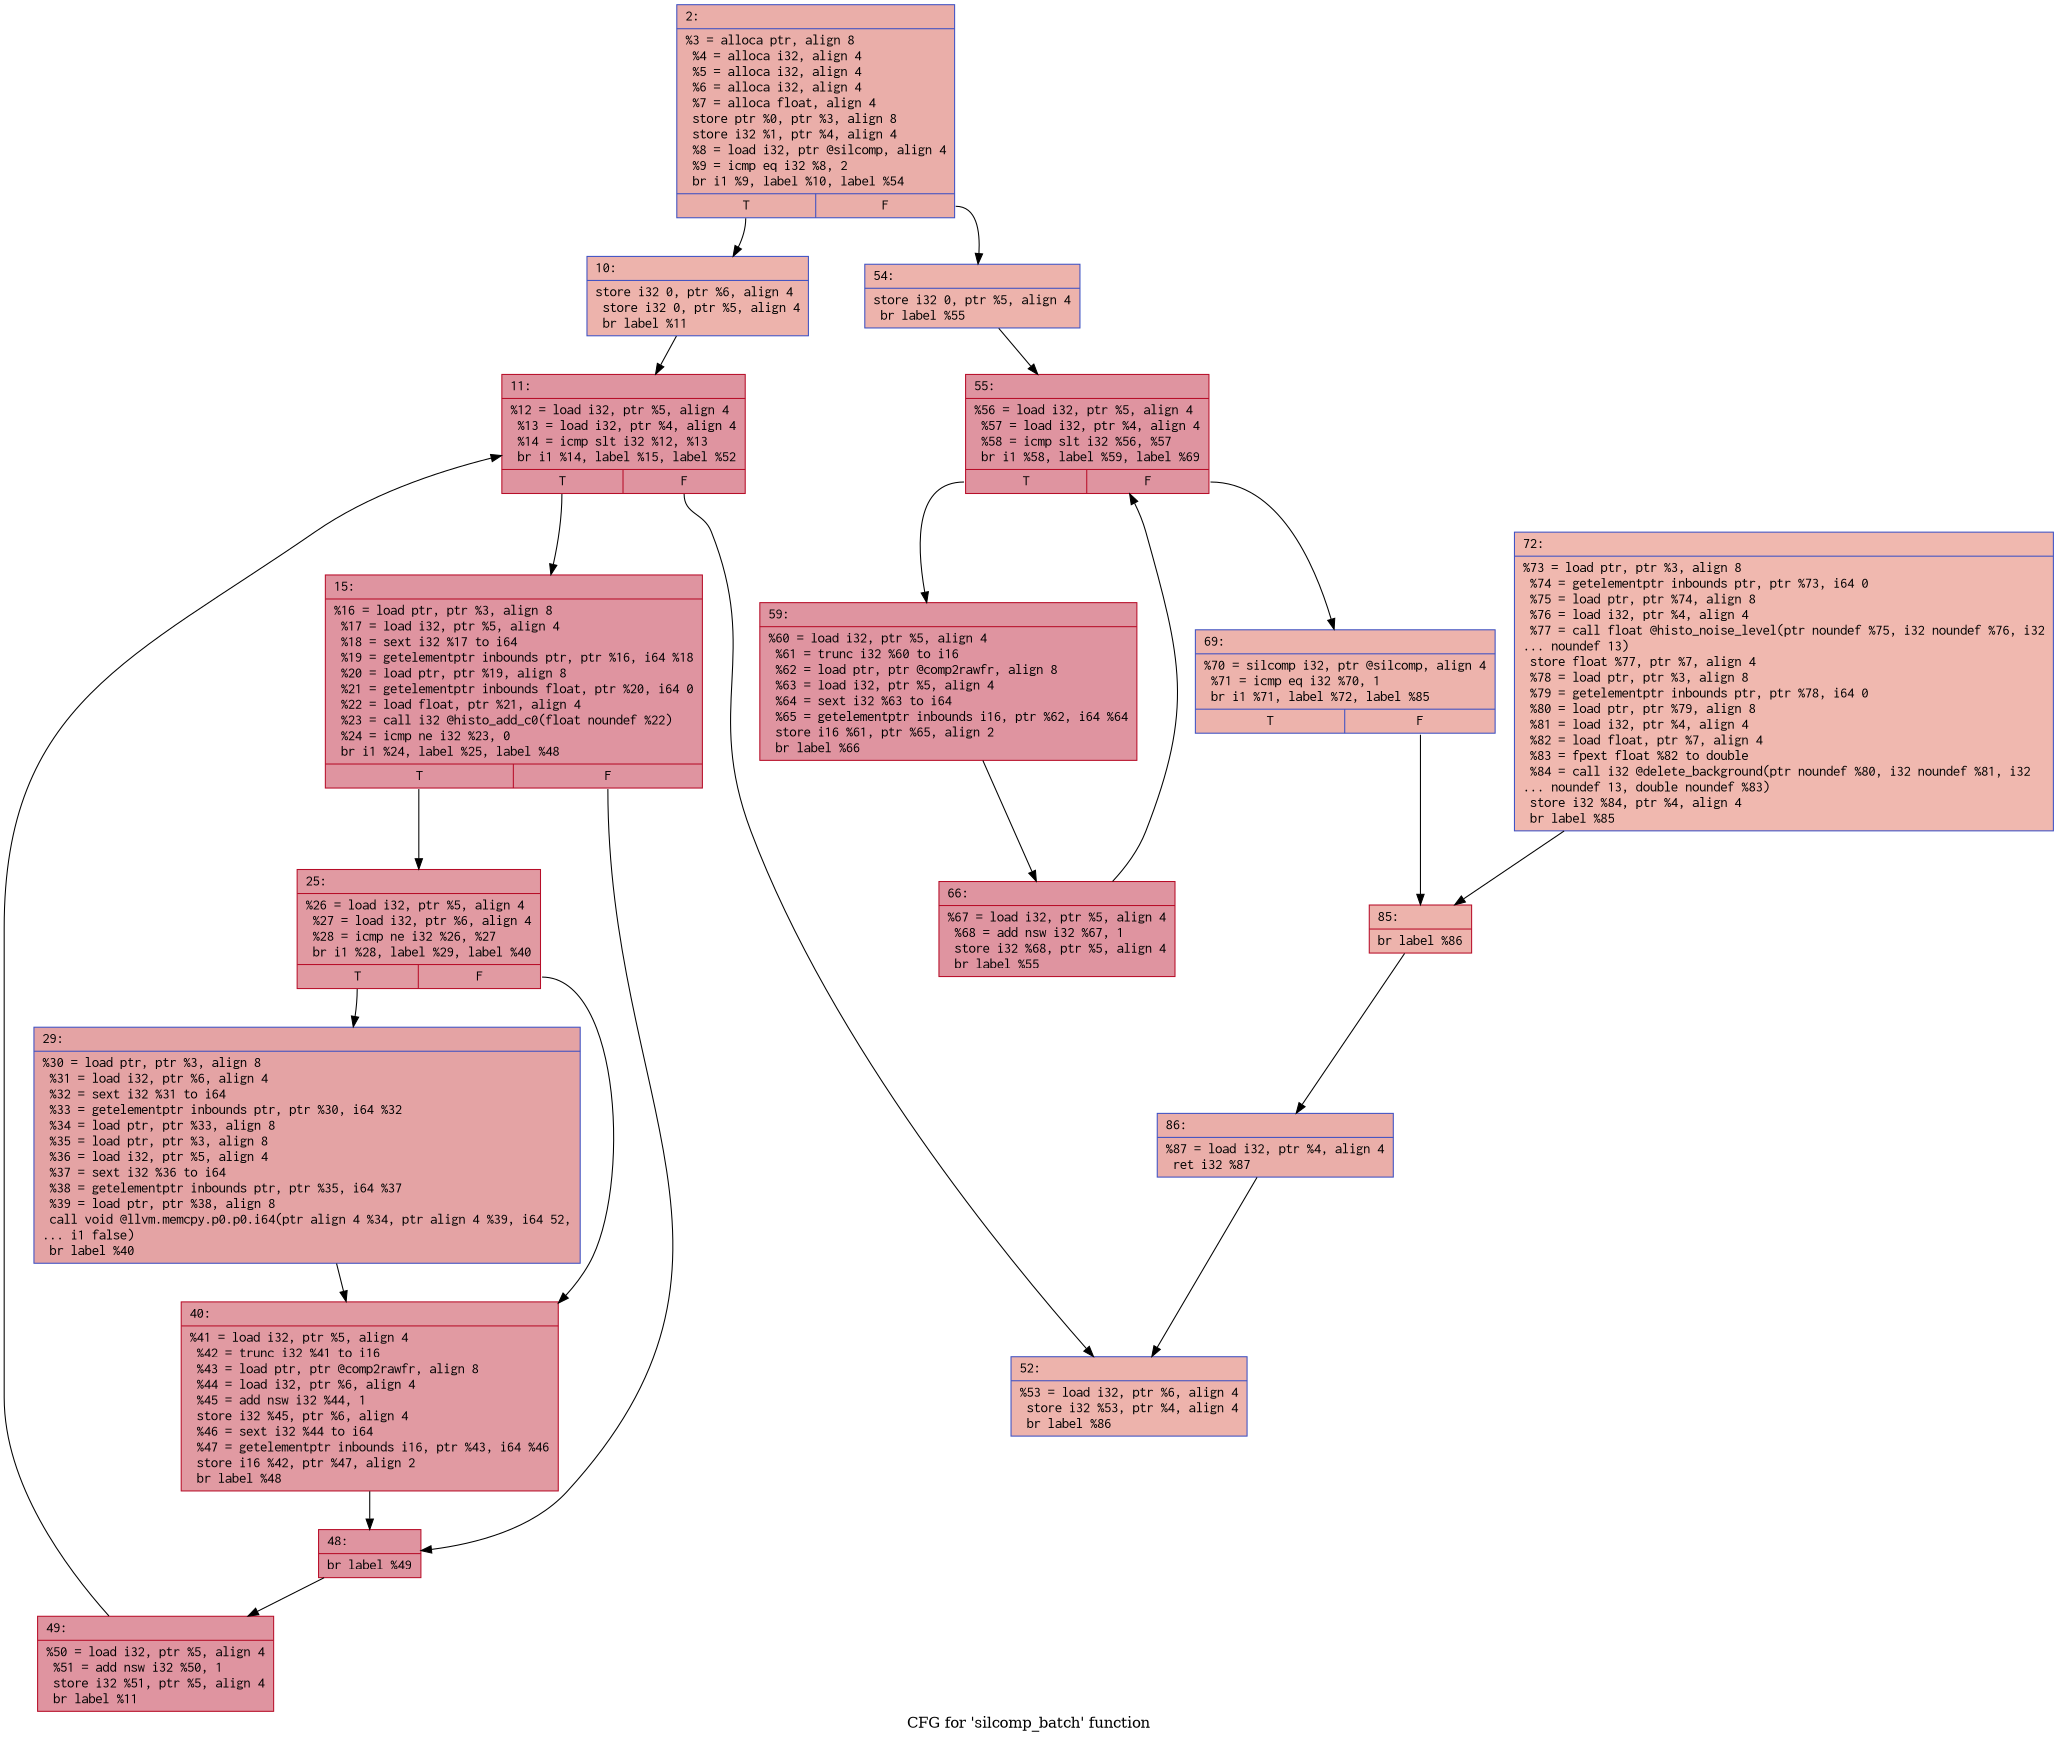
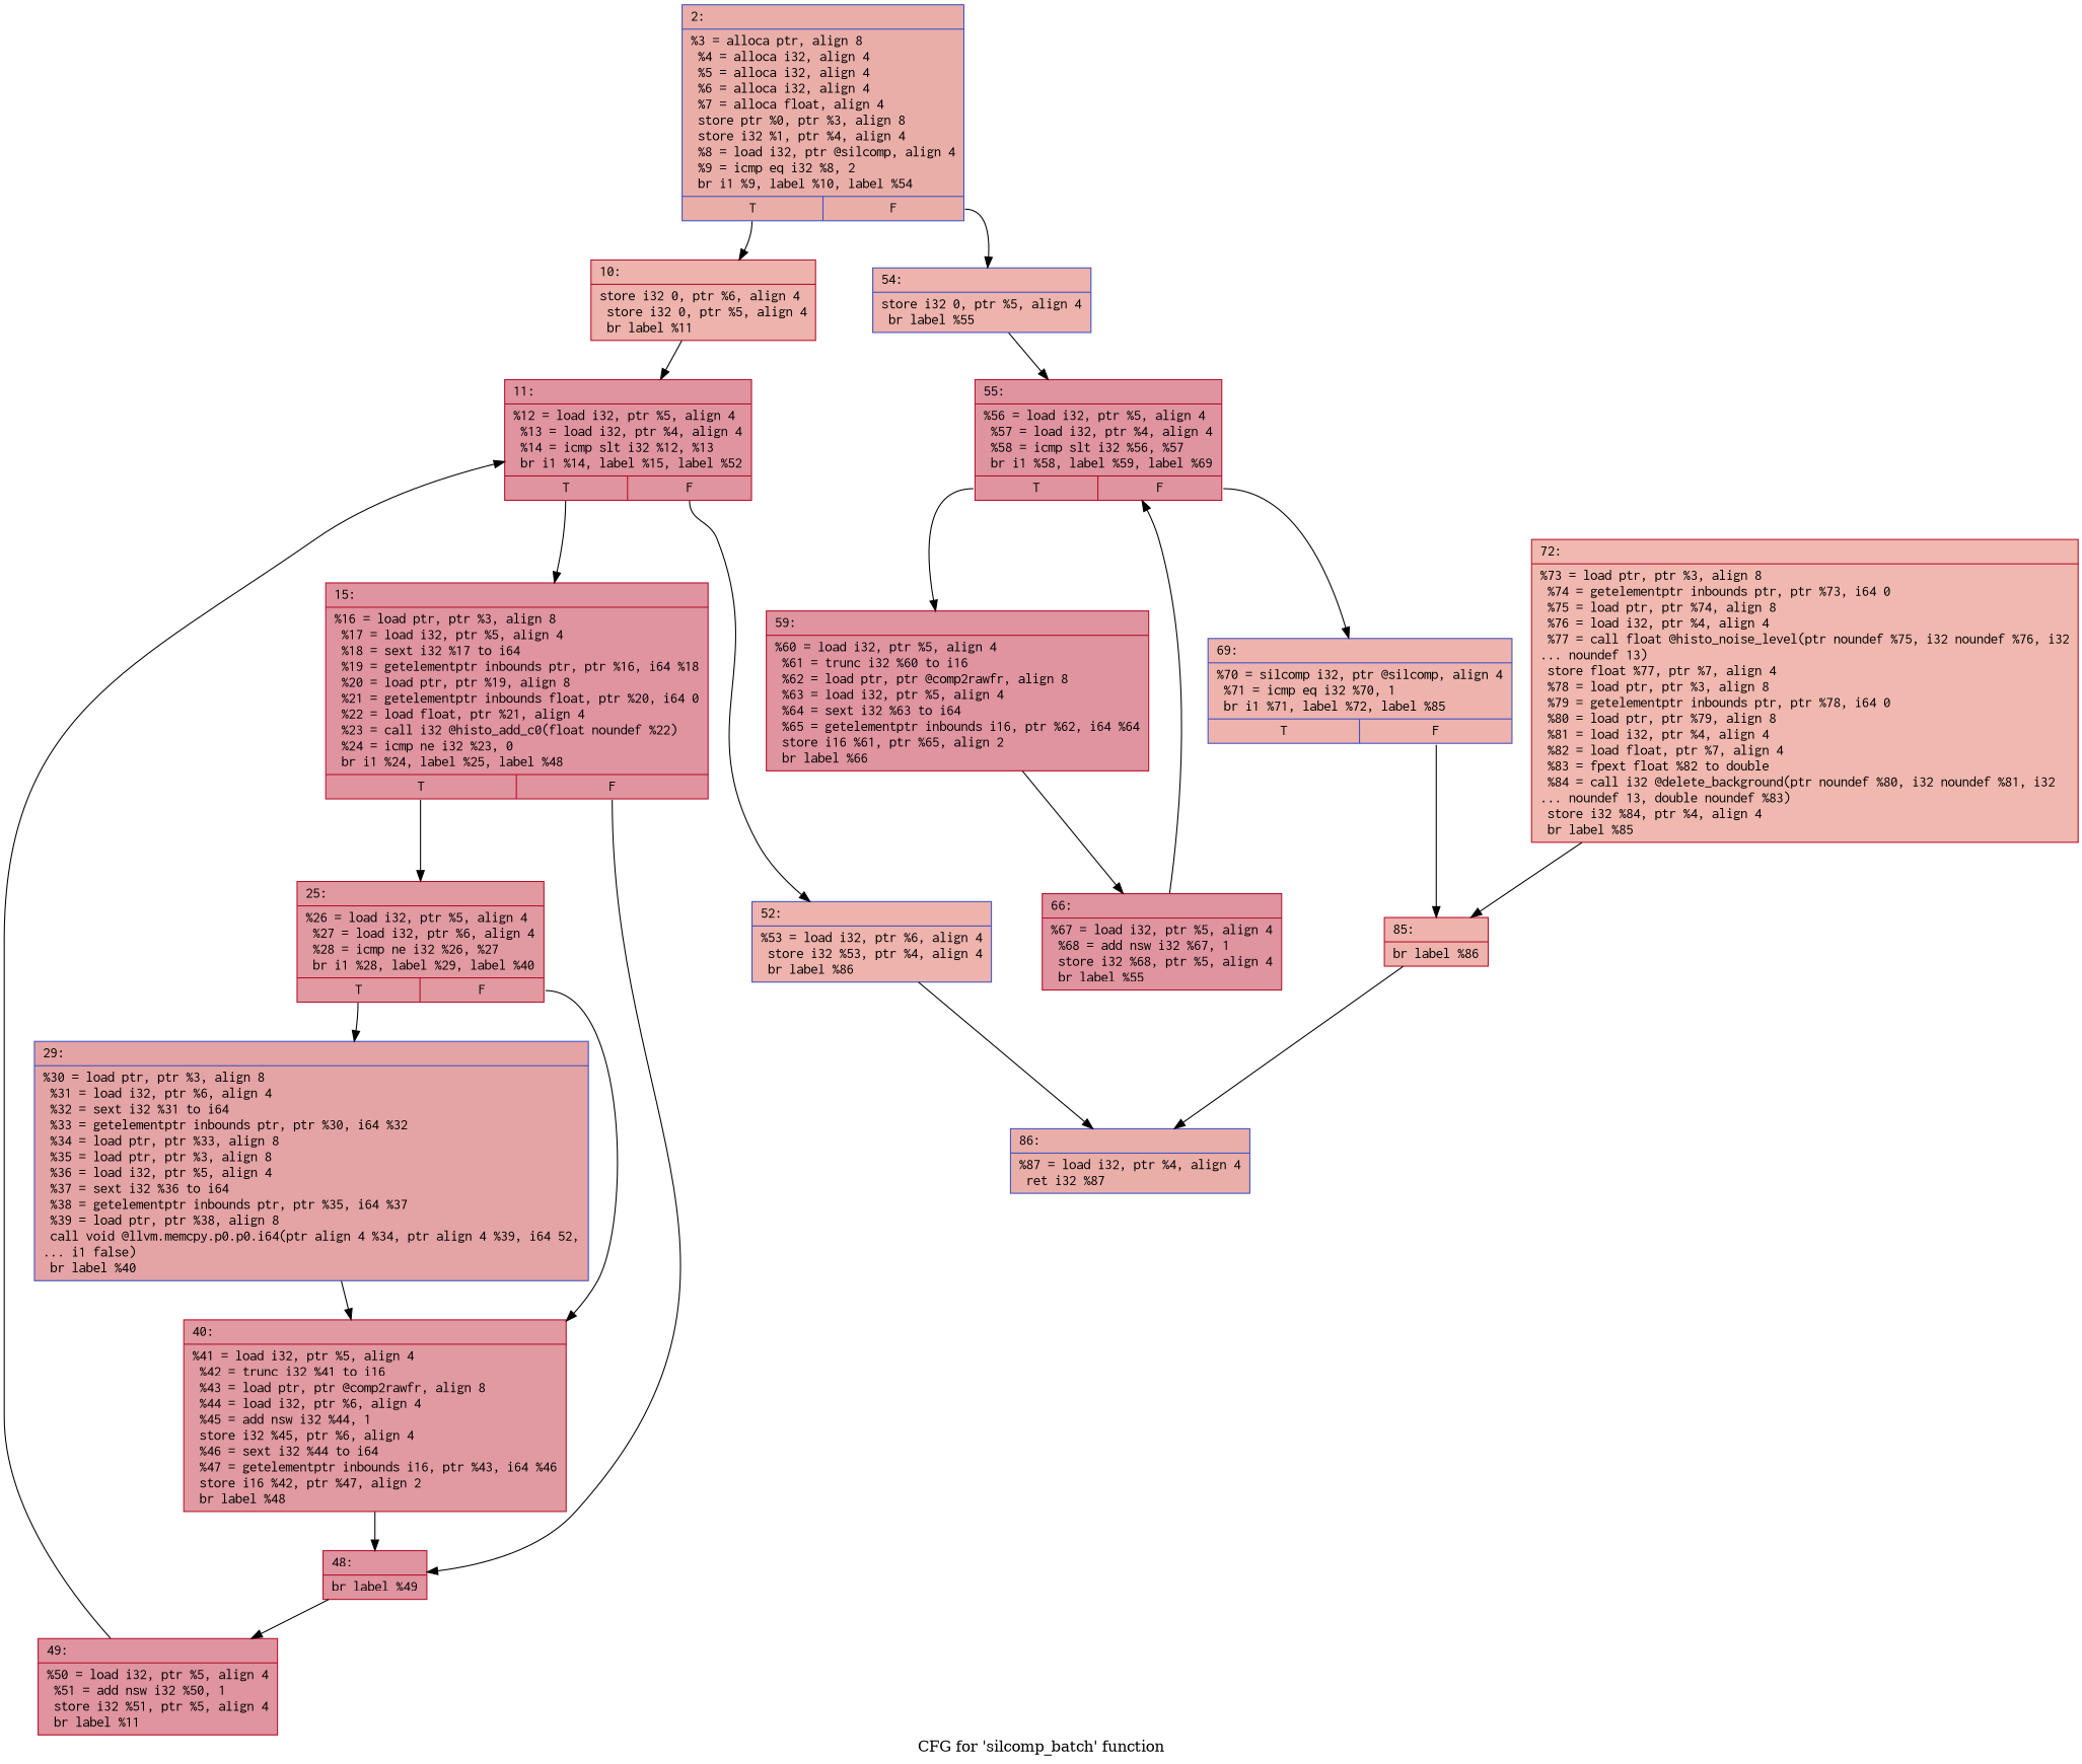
  digraph {
    label="CFG for 'silcomp_batch' function"
    node [color="#b70d28ff" fillcolor="#b70d2870" fontname=Courier shape=record style=filled]
    n1 [color="#3d50c3ff" fillcolor="#d0473d70" label="{2:\l|  %3 = alloca ptr, align 8\l  %4 = alloca i32, align 4\l  %5 = alloca i32, align 4\l  %6 = alloca i32, align 4\l  %7 = alloca float, align 4\l  store ptr %0, ptr %3, align 8\l  store i32 %1, ptr %4, align 4\l  %8 = load i32, ptr @silcomp, align 4\l  %9 = icmp eq i32 %8, 2\l  br i1 %9, label %10, label %54\l|{<s0>T|<s1>F}}"]
-   n2 [color="#3d50c3ff" fillcolor="#d6524470" label="{10:\l|  store i32 0, ptr %6, align 4\l  store i32 0, ptr %5, align 4\l  br label %11\l}"]
+   n2 [fillcolor="#d6524470" label="{10:\l|  store i32 0, ptr %6, align 4\l  store i32 0, ptr %5, align 4\l  br label %11\l}"]
    n3 [color="#3d50c3ff" fillcolor="#d6524470" label="{54:\l|  store i32 0, ptr %5, align 4\l  br label %55\l}"]
    n4 [label="{11:\l|  %12 = load i32, ptr %5, align 4\l  %13 = load i32, ptr %4, align 4\l  %14 = icmp slt i32 %12, %13\l  br i1 %14, label %15, label %52\l|{<s0>T|<s1>F}}"]
    n5 [label="{55:\l|  %56 = load i32, ptr %5, align 4\l  %57 = load i32, ptr %4, align 4\l  %58 = icmp slt i32 %56, %57\l  br i1 %58, label %59, label %69\l|{<s0>T|<s1>F}}"]
    n6 [label="{15:\l|  %16 = load ptr, ptr %3, align 8\l  %17 = load i32, ptr %5, align 4\l  %18 = sext i32 %17 to i64\l  %19 = getelementptr inbounds ptr, ptr %16, i64 %18\l  %20 = load ptr, ptr %19, align 8\l  %21 = getelementptr inbounds float, ptr %20, i64 0\l  %22 = load float, ptr %21, align 4\l  %23 = call i32 @histo_add_c0(float noundef %22)\l  %24 = icmp ne i32 %23, 0\l  br i1 %24, label %25, label %48\l|{<s0>T|<s1>F}}"]
    n7 [color="#3d50c3ff" fillcolor="#d6524470" label="{52:\l|  %53 = load i32, ptr %6, align 4\l  store i32 %53, ptr %4, align 4\l  br label %86\l}"]
    n8 [label="{59:\l|  %60 = load i32, ptr %5, align 4\l  %61 = trunc i32 %60 to i16\l  %62 = load ptr, ptr @comp2rawfr, align 8\l  %63 = load i32, ptr %5, align 4\l  %64 = sext i32 %63 to i64\l  %65 = getelementptr inbounds i16, ptr %62, i64 %64\l  store i16 %61, ptr %65, align 2\l  br label %66\l}"]
    n9 [color="#3d50c3ff" fillcolor="#d6524470" label="{69:\l|  %70 = silcomp i32, ptr @silcomp, align 4\l  %71 = icmp eq i32 %70, 1\l  br i1 %71, label %72, label %85\l|{<s0>T|<s1>F}}"]
    n10 [fillcolor="#bb1b2c70" label="{25:\l|  %26 = load i32, ptr %5, align 4\l  %27 = load i32, ptr %6, align 4\l  %28 = icmp ne i32 %26, %27\l  br i1 %28, label %29, label %40\l|{<s0>T|<s1>F}}"]
    n11 [label="{48:\l|  br label %49\l}"]
    n12 [color="#3d50c3ff" fillcolor="#d0473d70" label="{86:\l|  %87 = load i32, ptr %4, align 4\l  ret i32 %87\l}"]
    n13 [color="#3d50c3ff" fillcolor="#c32e3170" label="{29:\l|  %30 = load ptr, ptr %3, align 8\l  %31 = load i32, ptr %6, align 4\l  %32 = sext i32 %31 to i64\l  %33 = getelementptr inbounds ptr, ptr %30, i64 %32\l  %34 = load ptr, ptr %33, align 8\l  %35 = load ptr, ptr %3, align 8\l  %36 = load i32, ptr %5, align 4\l  %37 = sext i32 %36 to i64\l  %38 = getelementptr inbounds ptr, ptr %35, i64 %37\l  %39 = load ptr, ptr %38, align 8\l  call void @llvm.memcpy.p0.p0.i64(ptr align 4 %34, ptr align 4 %39, i64 52,\l... i1 false)\l  br label %40\l}"]
    n14 [fillcolor="#bb1b2c70" label="{40:\l|  %41 = load i32, ptr %5, align 4\l  %42 = trunc i32 %41 to i16\l  %43 = load ptr, ptr @comp2rawfr, align 8\l  %44 = load i32, ptr %6, align 4\l  %45 = add nsw i32 %44, 1\l  store i32 %45, ptr %6, align 4\l  %46 = sext i32 %44 to i64\l  %47 = getelementptr inbounds i16, ptr %43, i64 %46\l  store i16 %42, ptr %47, align 2\l  br label %48\l}"]
    n15 [label="{49:\l|  %50 = load i32, ptr %5, align 4\l  %51 = add nsw i32 %50, 1\l  store i32 %51, ptr %5, align 4\l  br label %11\l}"]
    n16 [label="{66:\l|  %67 = load i32, ptr %5, align 4\l  %68 = add nsw i32 %67, 1\l  store i32 %68, ptr %5, align 4\l  br label %55\l}"]
    n17 [fillcolor="#d6524470" label="{85:\l|  br label %86\l}"]
-   n18 [color="#3d50c3ff" fillcolor="#dc5d4a70" label="{72:\l|  %73 = load ptr, ptr %3, align 8\l  %74 = getelementptr inbounds ptr, ptr %73, i64 0\l  %75 = load ptr, ptr %74, align 8\l  %76 = load i32, ptr %4, align 4\l  %77 = call float @histo_noise_level(ptr noundef %75, i32 noundef %76, i32\l... noundef 13)\l  store float %77, ptr %7, align 4\l  %78 = load ptr, ptr %3, align 8\l  %79 = getelementptr inbounds ptr, ptr %78, i64 0\l  %80 = load ptr, ptr %79, align 8\l  %81 = load i32, ptr %4, align 4\l  %82 = load float, ptr %7, align 4\l  %83 = fpext float %82 to double\l  %84 = call i32 @delete_background(ptr noundef %80, i32 noundef %81, i32\l... noundef 13, double noundef %83)\l  store i32 %84, ptr %4, align 4\l  br label %85\l}"]
+   n18 [fillcolor="#dc5d4a70" label="{72:\l|  %73 = load ptr, ptr %3, align 8\l  %74 = getelementptr inbounds ptr, ptr %73, i64 0\l  %75 = load ptr, ptr %74, align 8\l  %76 = load i32, ptr %4, align 4\l  %77 = call float @histo_noise_level(ptr noundef %75, i32 noundef %76, i32\l... noundef 13)\l  store float %77, ptr %7, align 4\l  %78 = load ptr, ptr %3, align 8\l  %79 = getelementptr inbounds ptr, ptr %78, i64 0\l  %80 = load ptr, ptr %79, align 8\l  %81 = load i32, ptr %4, align 4\l  %82 = load float, ptr %7, align 4\l  %83 = fpext float %82 to double\l  %84 = call i32 @delete_background(ptr noundef %80, i32 noundef %81, i32\l... noundef 13, double noundef %83)\l  store i32 %84, ptr %4, align 4\l  br label %85\l}"]
    n1 -> n2 [tailport=s0]
    n1 -> n3 [tailport=s1]
    n2 -> n4
    n3 -> n5
    n4 -> n6 [tailport=s0]
    n4 -> n7 [tailport=s1]
    n5 -> n8 [tailport=s0]
    n5 -> n9 [tailport=s1]
    n6 -> n10 [tailport=s0]
    n6 -> n11 [tailport=s1]
-   n12 -> n7
+   n7 -> n12
    n8 -> n16
    n9 -> n17 [tailport=s1]
    n10 -> n13 [tailport=s0]
    n10 -> n14 [tailport=s1]
    n11 -> n15
    n13 -> n14
    n14 -> n11
    n15 -> n4
    n16 -> n5
    n17 -> n12
    n18 -> n17
  }
